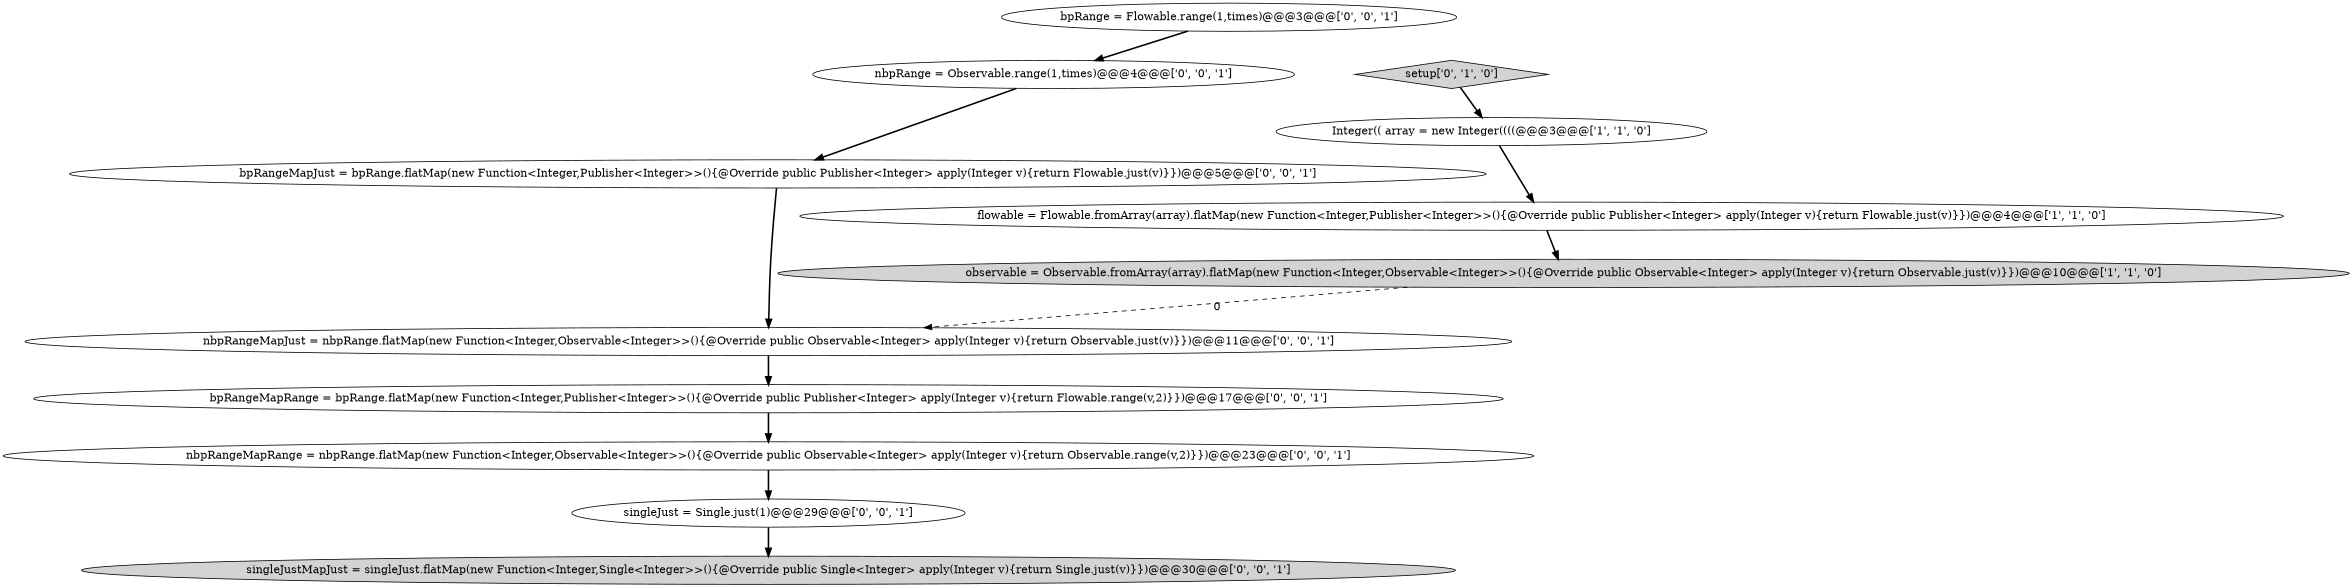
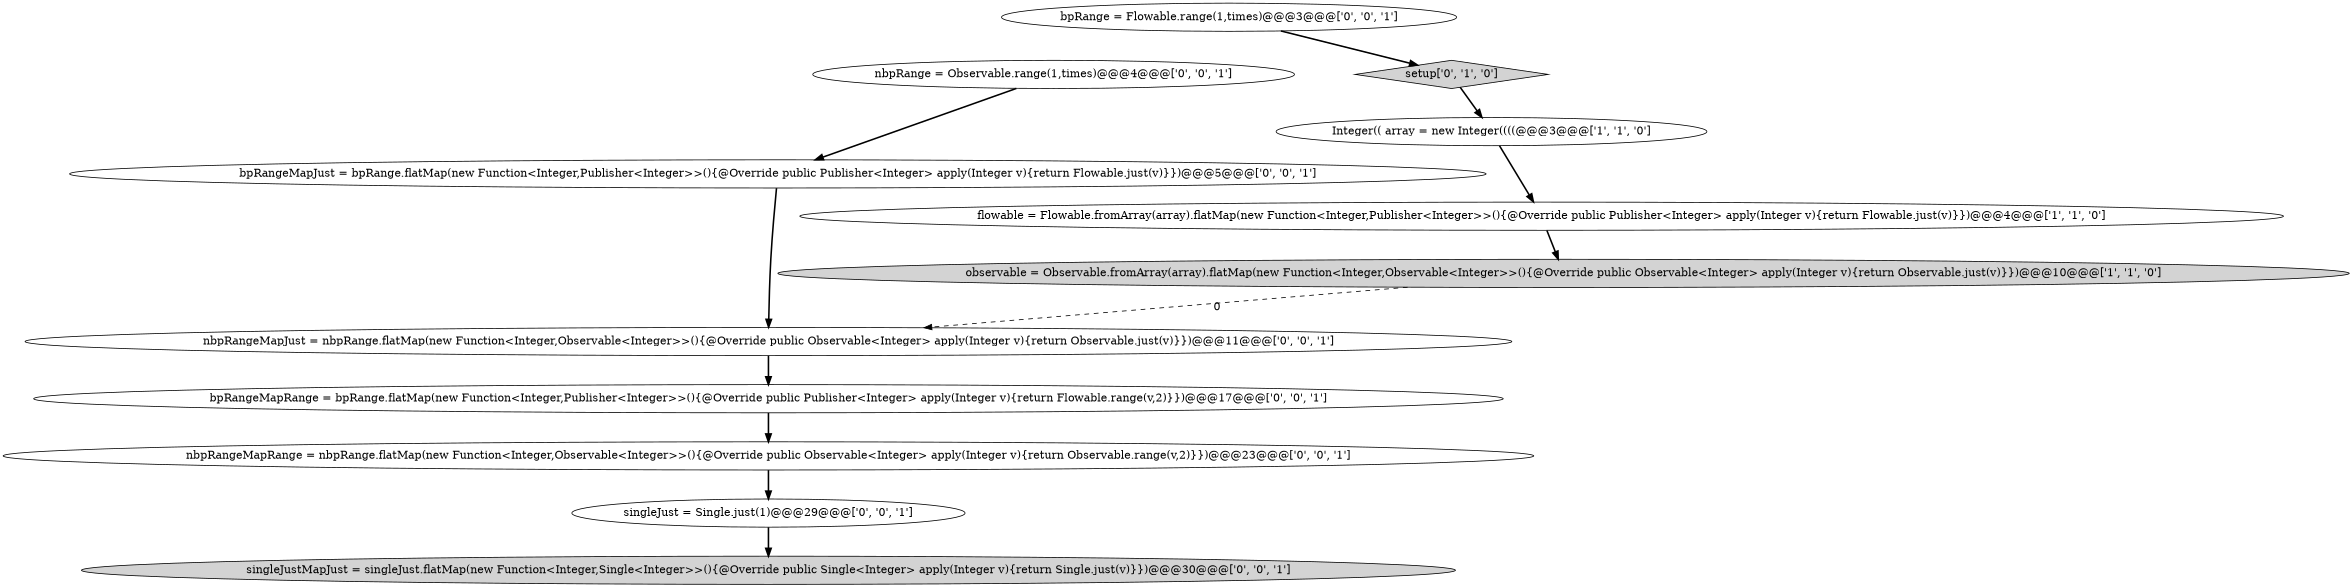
  digraph {
    node [fillcolor=white shape=ellipse style=filled]
    edge [style=bold]
    n1 [label="nbpRangeMapJust = nbpRange.flatMap(new Function<Integer,Observable<Integer>>(){@Override public Observable<Integer> apply(Integer v){return Observable.just(v)}})@@@11@@@['0', '0', '1']"]
    n2 [label="bpRangeMapRange = bpRange.flatMap(new Function<Integer,Publisher<Integer>>(){@Override public Publisher<Integer> apply(Integer v){return Flowable.range(v,2)}})@@@17@@@['0', '0', '1']"]
    n3 [label="nbpRangeMapRange = nbpRange.flatMap(new Function<Integer,Observable<Integer>>(){@Override public Observable<Integer> apply(Integer v){return Observable.range(v,2)}})@@@23@@@['0', '0', '1']"]
    n4 [label="Integer(( array = new Integer((((@@@3@@@['1', '1', '0']"]
    n5 [label="flowable = Flowable.fromArray(array).flatMap(new Function<Integer,Publisher<Integer>>(){@Override public Publisher<Integer> apply(Integer v){return Flowable.just(v)}})@@@4@@@['1', '1', '0']"]
    n6 [label="bpRange = Flowable.range(1,times)@@@3@@@['0', '0', '1']"]
    n7 [label="nbpRange = Observable.range(1,times)@@@4@@@['0', '0', '1']"]
    n8 [fillcolor=lightgray label="singleJustMapJust = singleJust.flatMap(new Function<Integer,Single<Integer>>(){@Override public Single<Integer> apply(Integer v){return Single.just(v)}})@@@30@@@['0', '0', '1']"]
    n9 [label="bpRangeMapJust = bpRange.flatMap(new Function<Integer,Publisher<Integer>>(){@Override public Publisher<Integer> apply(Integer v){return Flowable.just(v)}})@@@5@@@['0', '0', '1']"]
    n10 [label="singleJust = Single.just(1)@@@29@@@['0', '0', '1']"]
    n11 [fillcolor=lightgray label="observable = Observable.fromArray(array).flatMap(new Function<Integer,Observable<Integer>>(){@Override public Observable<Integer> apply(Integer v){return Observable.just(v)}})@@@10@@@['1', '1', '0']"]
    n12 [fillcolor=lightgray label="setup['0', '1', '0']" shape=diamond]
    n1 -> n2
    n2 -> n3
    n3 -> n10
    n4 -> n5
    n5 -> n11
-   n6 -> n7
+   n6 -> n12
    n7 -> n9
    n9 -> n1
    n10 -> n8
    n11 -> n1 [label=0 style=dashed]
    n12 -> n4
  }
